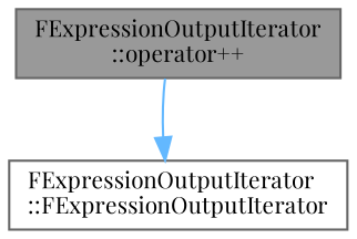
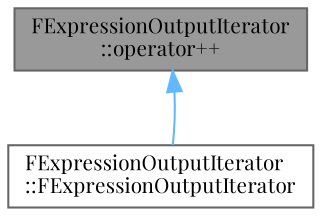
  digraph {
    rankdir=TB
    fontname="Playfair Display"
    node [fontname="Playfair Display" fontsize=10 shape=box style=filled]
    n1 [color=gray40 fillcolor=grey60 fontcolor=black height=0.2 label="FExpressionOutputIterator\l::operator++" width=0.4]
    n2 [color=grey40 fillcolor=white height=0.2 label="FExpressionOutputIterator\l::FExpressionOutputIterator" width=0.4]
-   n1 -> n2 [color=steelblue1 fontname="Playfair Display" fontsize=10 labelfontname=Helvetica labelfontsize=10 style=solid]
+   n2 -> n1 [color=steelblue1 fontname="Playfair Display" fontsize=10 labelfontname=Helvetica labelfontsize=10 style=solid]
  }
